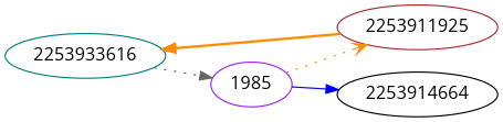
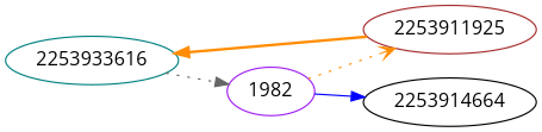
  strict digraph {
    fontname="Open Sans"
    rankdir=LR
    node [fontname="Open Sans"]
    edge [arrowhead=normal color=darkorange fontname="Open Sans" style=dotted]
    n1 [color=teal label=2253933616]
-   1982 [color=purple label=1985]
+   1982 [color=purple]
    2253911925 [color=brown]
    2253914664 [color=black]
    n1 -> 1982 [color=gray40]
    1982 -> 2253911925 [arrowhead=vee]
    1982 -> 2253914664 [color=blue style=solid]
    2253911925 -> n1 [style=bold]
  }
